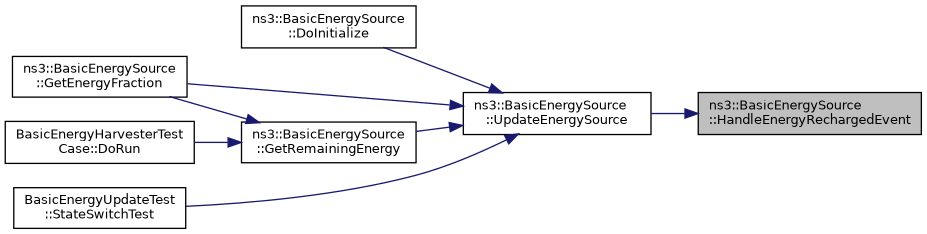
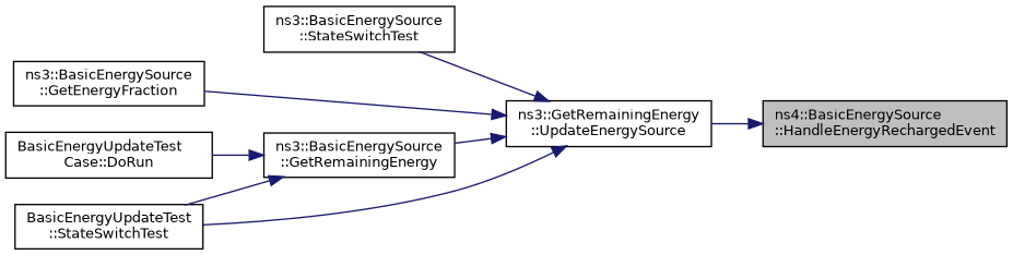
  digraph {
    rankdir=RL
    node [color=black fillcolor=white fontname=Helvetica fontsize=10 shape=record style=filled]
    edge [color=midnightblue dir=back fontname=Helvetica fontsize=10 labelfontname=Helvetica labelfontsize=10 style=solid]
-   n1 [fillcolor=grey75 fontcolor=black height=0.2 label="ns3::BasicEnergySource\l::HandleEnergyRechargedEvent" width=0.4]
-   n2 [height=0.2 label="ns3::BasicEnergySource\l::UpdateEnergySource" width=0.4]
-   n3 [height=0.2 label="ns3::BasicEnergySource\l::DoInitialize" width=0.4]
+   n1 [fillcolor=grey75 fontcolor=black height=0.2 label="ns4::BasicEnergySource\l::HandleEnergyRechargedEvent" width=0.4]
+   n2 [height=0.2 label="ns3::GetRemainingEnergy\l::UpdateEnergySource" width=0.4]
+   n3 [height=0.2 label="ns3::BasicEnergySource\l::StateSwitchTest" width=0.4]
    n4 [height=0.2 label="ns3::BasicEnergySource\l::GetEnergyFraction" width=0.4]
    n5 [height=0.2 label="ns3::BasicEnergySource\l::GetRemainingEnergy" width=0.4]
    n6 [height=0.2 label="BasicEnergyUpdateTest\l::StateSwitchTest" width=0.4]
-   n7 [height=0.2 label="BasicEnergyHarvesterTest\lCase::DoRun" width=0.4]
+   n7 [height=0.2 label="BasicEnergyUpdateTest\lCase::DoRun" width=0.4]
    n1 -> n2
    n2 -> n3
    n2 -> n4
    n2 -> n5
    n2 -> n6
-   n5 -> n4
+   n5 -> n6
    n5 -> n7
  }
